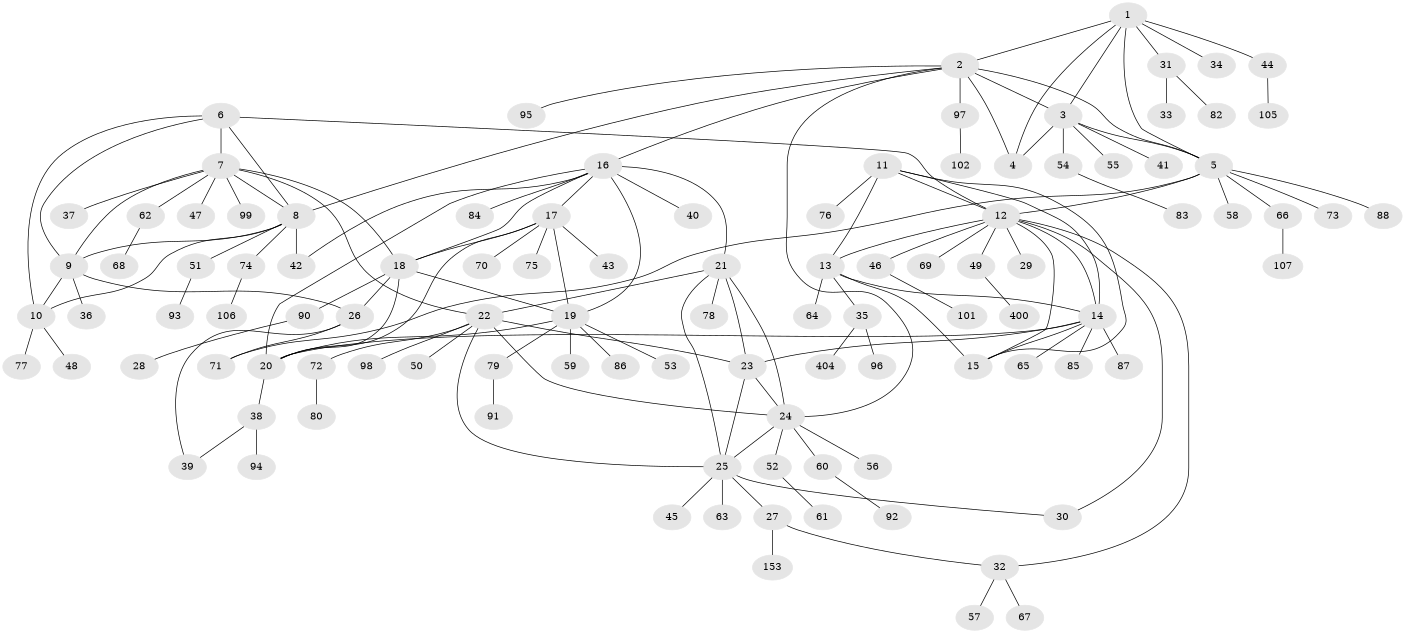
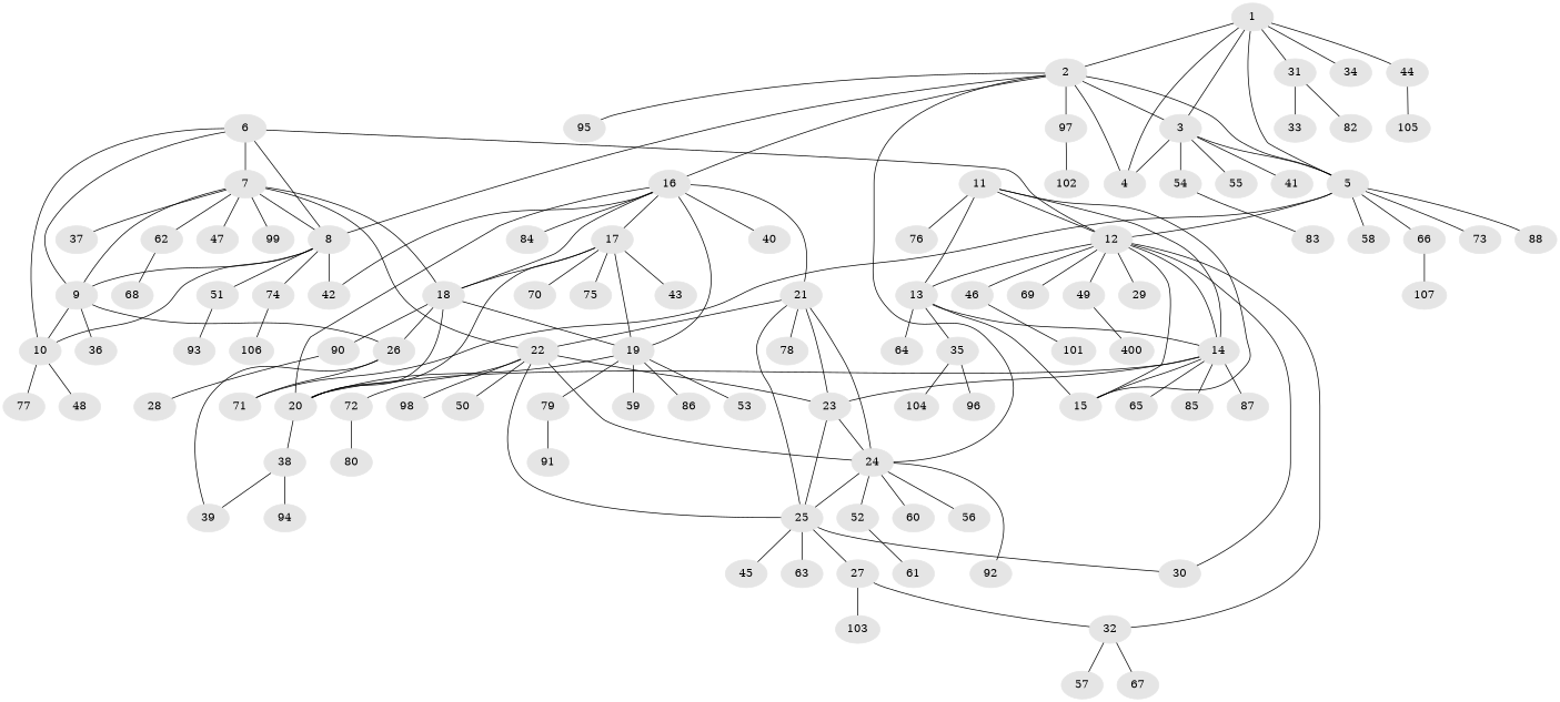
  graph {
    node [color=gray90 style=filled]
    1
    2
    3
    4
    5
    31
    34
    44
    8
    16
    24
    95
    97
    41
    54
    55
    12
    58
    66
    71
    73
    88
    33
    82
    105
    9
    10
    42
    51
    74
    18
    20
    17
    19
    21
    40
    84
    25
    52
    56
    60
    102
    83
    13
    14
    15
    29
    30
    32
    46
    49
    69
    107
    6
    7
    22
    37
    47
    62
    99
    26
    36
    48
    77
    90
    23
    50
    72
    98
    68
    93
    106
    39
    11
    76
    35
    64
    65
    85
    87
    57
    67
    101
    n84 [label=400]
    96
-   104 [label=404]
+   104
    38
    43
    70
    75
    53
    59
    79
    86
    78
    28
    91
    94
    27
    45
    63
    80
    61
    92
-   103 [label=153]
+   103
    1 -- 2
    1 -- 3
    1 -- 4
    1 -- 5
    1 -- 31
    1 -- 34
    1 -- 44
    2 -- 3
    2 -- 4
    2 -- 5
    2 -- 8
    2 -- 16
    2 -- 24
    2 -- 95
    2 -- 97
    3 -- 4
    3 -- 5
    3 -- 41
    3 -- 54
    3 -- 55
    5 -- 12
    5 -- 58
    5 -- 66
    5 -- 71
    5 -- 73
    5 -- 88
    31 -- 33
    31 -- 82
    44 -- 105
    8 -- 9
    8 -- 10
    8 -- 42
    8 -- 51
    8 -- 74
    16 -- 42
    16 -- 18
    16 -- 20
    16 -- 17
    16 -- 19
    16 -- 21
    16 -- 40
    16 -- 84
    24 -- 25
    24 -- 52
    24 -- 56
    24 -- 60
    97 -- 102
    54 -- 83
    12 -- 13
    12 -- 14
    12 -- 15
    12 -- 29
    12 -- 30
    12 -- 32
    12 -- 46
    12 -- 49
    12 -- 69
    66 -- 107
    9 -- 10
    9 -- 26
    9 -- 36
    10 -- 48
    10 -- 77
    51 -- 93
    74 -- 106
    18 -- 20
    18 -- 19
    18 -- 26
    18 -- 90
    20 -- 38
    17 -- 18
    17 -- 20
    17 -- 19
    17 -- 43
    17 -- 70
    17 -- 75
    19 -- 20
    19 -- 53
    19 -- 59
    19 -- 79
    19 -- 86
    21 -- 24
    21 -- 25
    21 -- 22
    21 -- 23
    21 -- 78
    25 -- 30
    25 -- 27
    25 -- 45
    25 -- 63
    52 -- 61
-   60 -- 92
+   24 -- 92
    13 -- 14
    13 -- 15
    13 -- 35
    13 -- 64
    14 -- 20
    14 -- 15
    14 -- 23
    14 -- 65
    14 -- 85
    14 -- 87
    32 -- 57
    32 -- 67
    46 -- 101
    49 -- n84
    6 -- 8
    6 -- 12
    6 -- 9
    6 -- 10
    6 -- 7
    7 -- 8
    7 -- 9
    7 -- 18
    7 -- 22
    7 -- 37
    7 -- 47
    7 -- 62
    7 -- 99
    22 -- 24
    22 -- 25
    22 -- 23
    22 -- 50
    22 -- 72
    22 -- 98
    62 -- 68
    26 -- 71
    26 -- 39
    90 -- 28
    23 -- 24
    23 -- 25
    72 -- 80
    11 -- 12
    11 -- 13
    11 -- 14
    11 -- 15
    11 -- 76
    35 -- 96
    35 -- 104
    38 -- 39
    38 -- 94
    79 -- 91
    27 -- 32
    27 -- 103
  }
